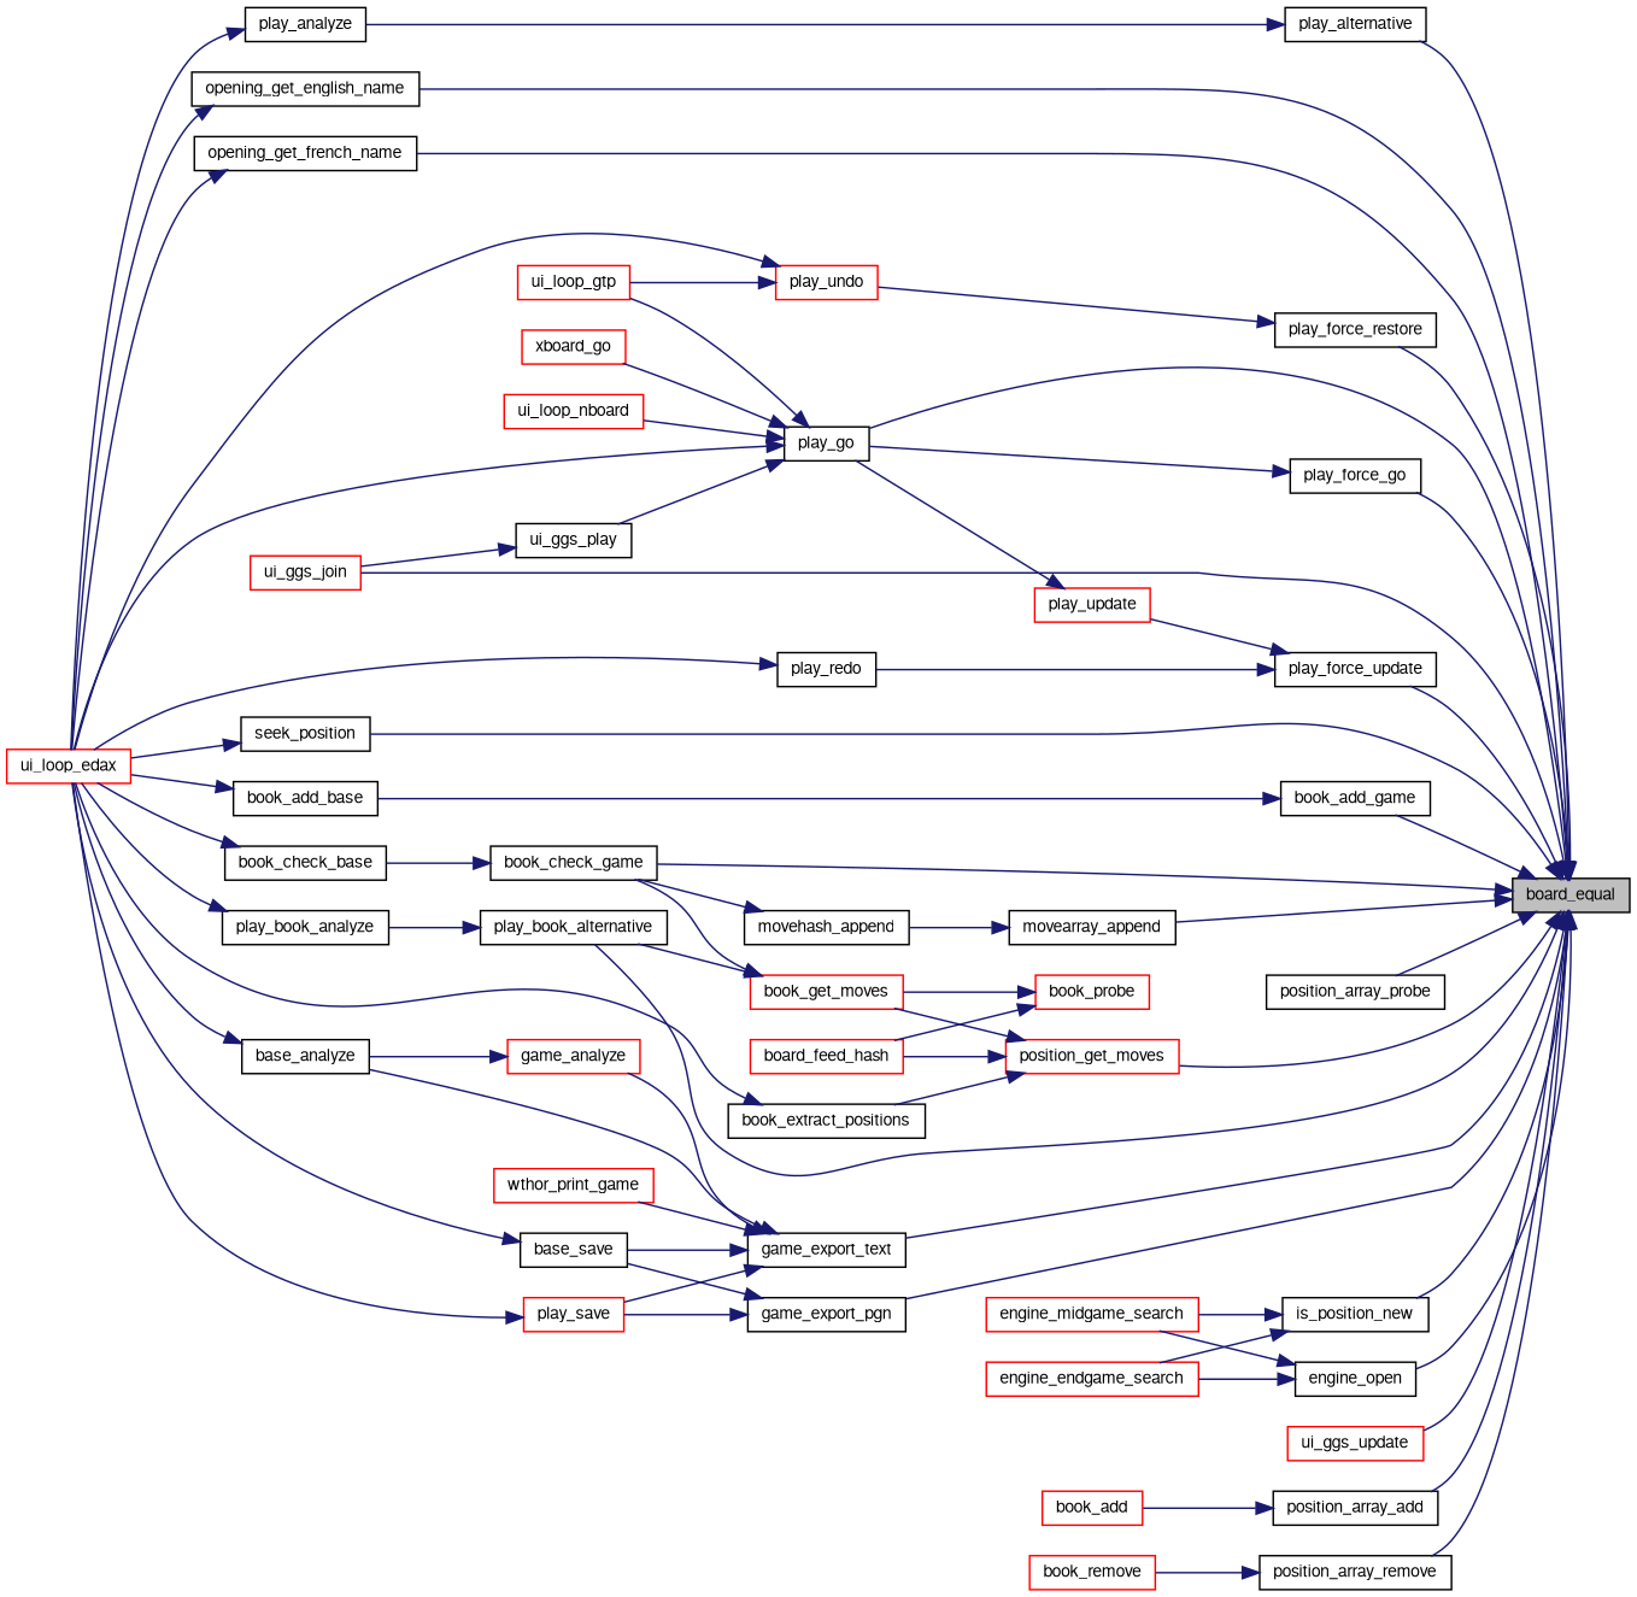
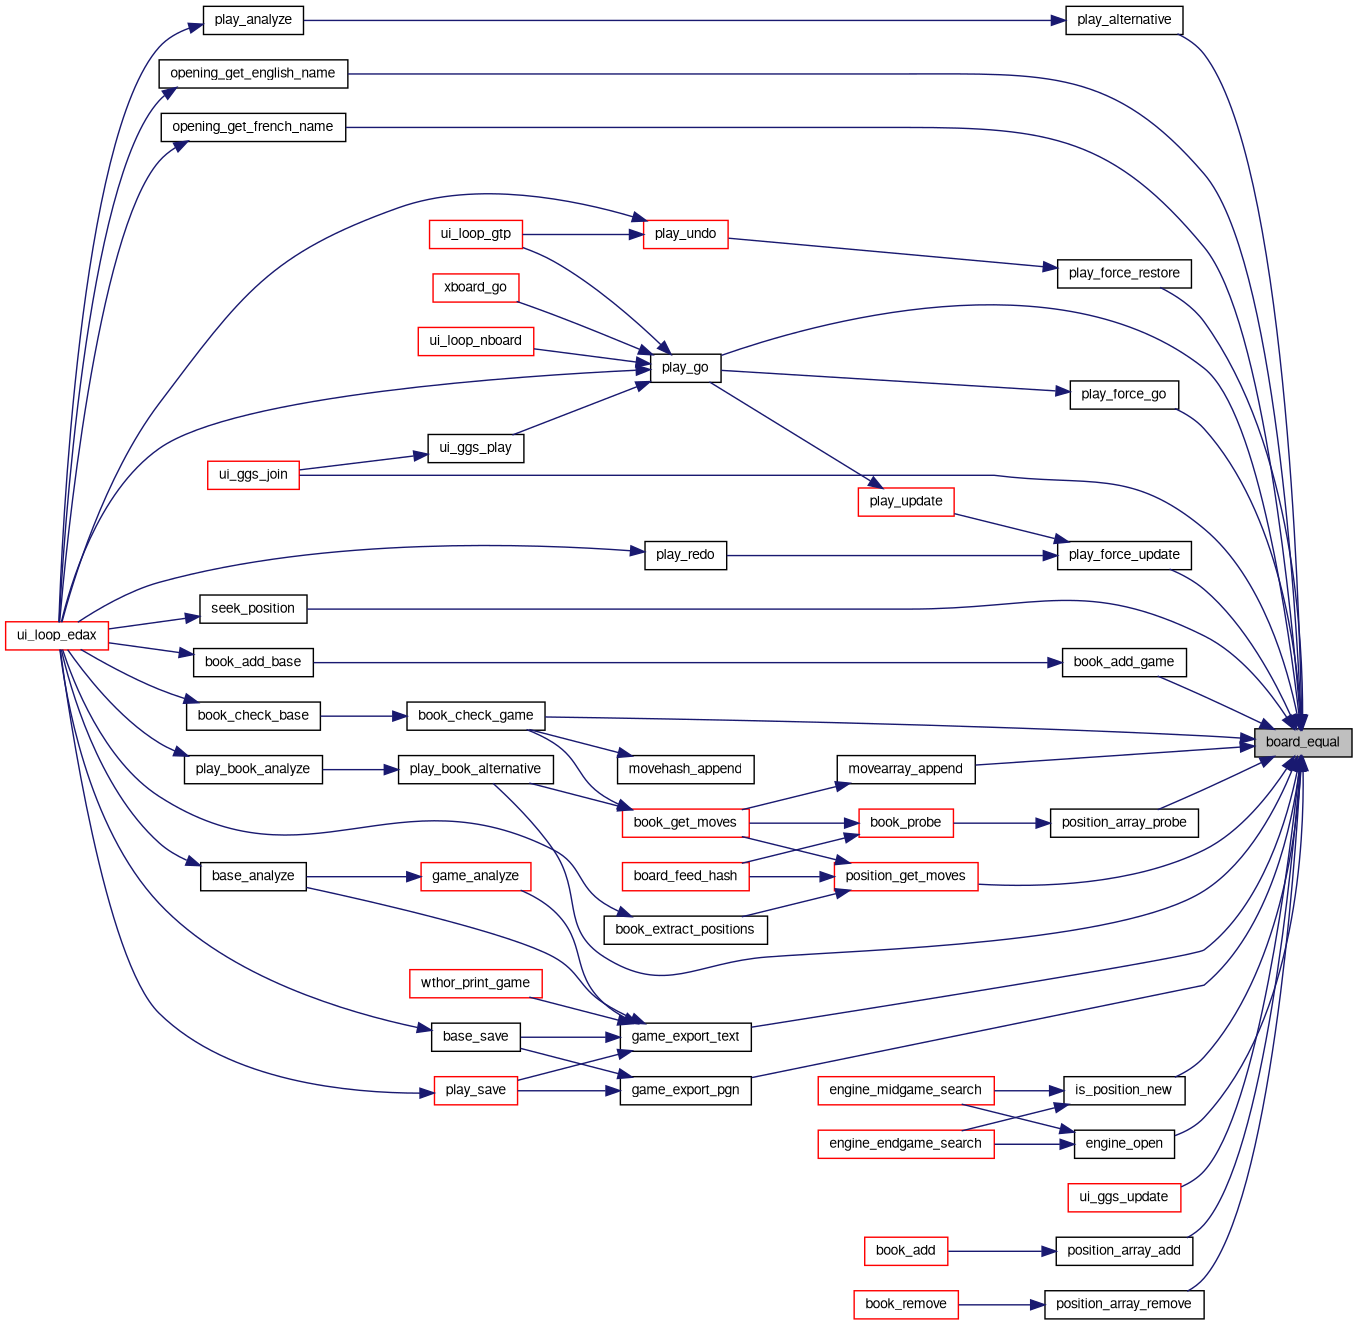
  digraph {
    rankdir=RL
    node [color=black fontname=FreeSans fontsize=10 shape=record]
    edge [color=midnightblue dir=back fontname=FreeSans fontsize=10 labelfontname=FreeSans labelfontsize=10 style=solid]
    n1 [fillcolor=grey75 fontcolor=black height=0.2 label=board_equal style=filled width=0.4]
    n2 [height=0.2 label=book_add_game width=0.4]
    n3 [height=0.2 label=book_check_game width=0.4]
    n4 [height=0.2 label=engine_open width=0.4]
    n5 [height=0.2 label=game_export_pgn width=0.4]
    n6 [height=0.2 label=game_export_text width=0.4]
    n7 [height=0.2 label=is_position_new width=0.4]
    n8 [height=0.2 label=movearray_append width=0.4]
    n9 [height=0.2 label=opening_get_english_name width=0.4]
    n10 [height=0.2 label=opening_get_french_name width=0.4]
    n11 [height=0.2 label=play_alternative width=0.4]
    n12 [height=0.2 label=play_book_alternative width=0.4]
    n13 [height=0.2 label=play_force_go width=0.4]
    n14 [height=0.2 label=play_go width=0.4]
    n15 [color=red height=0.2 label=ui_ggs_join width=0.4]
    n16 [color=red height=0.2 label=ui_ggs_update width=0.4]
    n17 [height=0.2 label=play_force_restore width=0.4]
    n18 [height=0.2 label=play_force_update width=0.4]
    n19 [height=0.2 label=position_array_add width=0.4]
    n20 [height=0.2 label=position_array_probe width=0.4]
    n21 [height=0.2 label=position_array_remove width=0.4]
    n22 [color=red height=0.2 label=position_get_moves width=0.4]
    n23 [height=0.2 label=seek_position width=0.4]
    n24 [height=0.2 label=book_add_base width=0.4]
    n25 [height=0.2 label=book_check_base width=0.4]
    n26 [color=red height=0.2 label=engine_endgame_search width=0.4]
    n27 [color=red height=0.2 label=engine_midgame_search width=0.4]
    n28 [height=0.2 label=base_save width=0.4]
    n29 [color=red height=0.2 label=play_save width=0.4]
    n30 [height=0.2 label=base_analyze width=0.4]
    n31 [color=red height=0.2 label=game_analyze width=0.4]
    n32 [color=red height=0.2 label=wthor_print_game width=0.4]
    n33 [height=0.2 label=movehash_append width=0.4]
    n34 [color=red height=0.2 label=ui_loop_edax width=0.4]
    n35 [height=0.2 label=play_analyze width=0.4]
    n36 [height=0.2 label=play_book_analyze width=0.4]
    n37 [height=0.2 label=ui_ggs_play width=0.4]
    n38 [color=red height=0.2 label=ui_loop_gtp width=0.4]
    n39 [color=red height=0.2 label=ui_loop_nboard width=0.4]
    n40 [color=red height=0.2 label=xboard_go width=0.4]
    n41 [color=red height=0.2 label=play_undo width=0.4]
    n42 [height=0.2 label=play_redo width=0.4]
    n43 [color=red height=0.2 label=play_update width=0.4]
    n44 [color=red height=0.2 label=book_add width=0.4]
    n45 [color=red height=0.2 label=book_probe width=0.4]
    n46 [color=red height=0.2 label=book_remove width=0.4]
    n47 [color=red height=0.2 label=board_feed_hash width=0.4]
    n48 [color=red height=0.2 label=book_get_moves width=0.4]
    n49 [height=0.2 label=book_extract_positions width=0.4]
    n1 -> n2
    n1 -> n3
    n1 -> n4
    n1 -> n5
    n1 -> n6
    n1 -> n7
    n1 -> n8
    n1 -> n9
    n1 -> n10
    n1 -> n11
    n1 -> n12
    n1 -> n13
    n1 -> n14
    n1 -> n15
    n1 -> n16
    n1 -> n17
    n1 -> n18
    n1 -> n19
    n1 -> n20
    n1 -> n21
    n1 -> n22
    n1 -> n23
    n2 -> n24
    n3 -> n25
    n4 -> n26
    n4 -> n27
    n5 -> n28
    n5 -> n29
    n6 -> n28
    n6 -> n29
    n6 -> n30
    n6 -> n31
    n6 -> n32
    n7 -> n26
    n7 -> n27
-   n8 -> n33
+   n8 -> n48
    n9 -> n34
    n10 -> n34
    n11 -> n35
    n12 -> n36
    n13 -> n14
    n14 -> n34
    n14 -> n37
    n14 -> n38
    n14 -> n39
    n14 -> n40
    n17 -> n41
    n18 -> n42
    n18 -> n43
    n19 -> n44
+   n20 -> n45
    n21 -> n46
    n22 -> n47
    n22 -> n48
    n22 -> n49
    n23 -> n34
    n24 -> n34
    n25 -> n34
    n28 -> n34
    n29 -> n34
    n30 -> n34
    n31 -> n30
    n33 -> n3
    n35 -> n34
    n36 -> n34
    n37 -> n15
    n41 -> n34
    n41 -> n38
    n42 -> n34
    n43 -> n14
    n45 -> n47
    n45 -> n48
    n48 -> n3
    n48 -> n12
    n49 -> n34
  }
